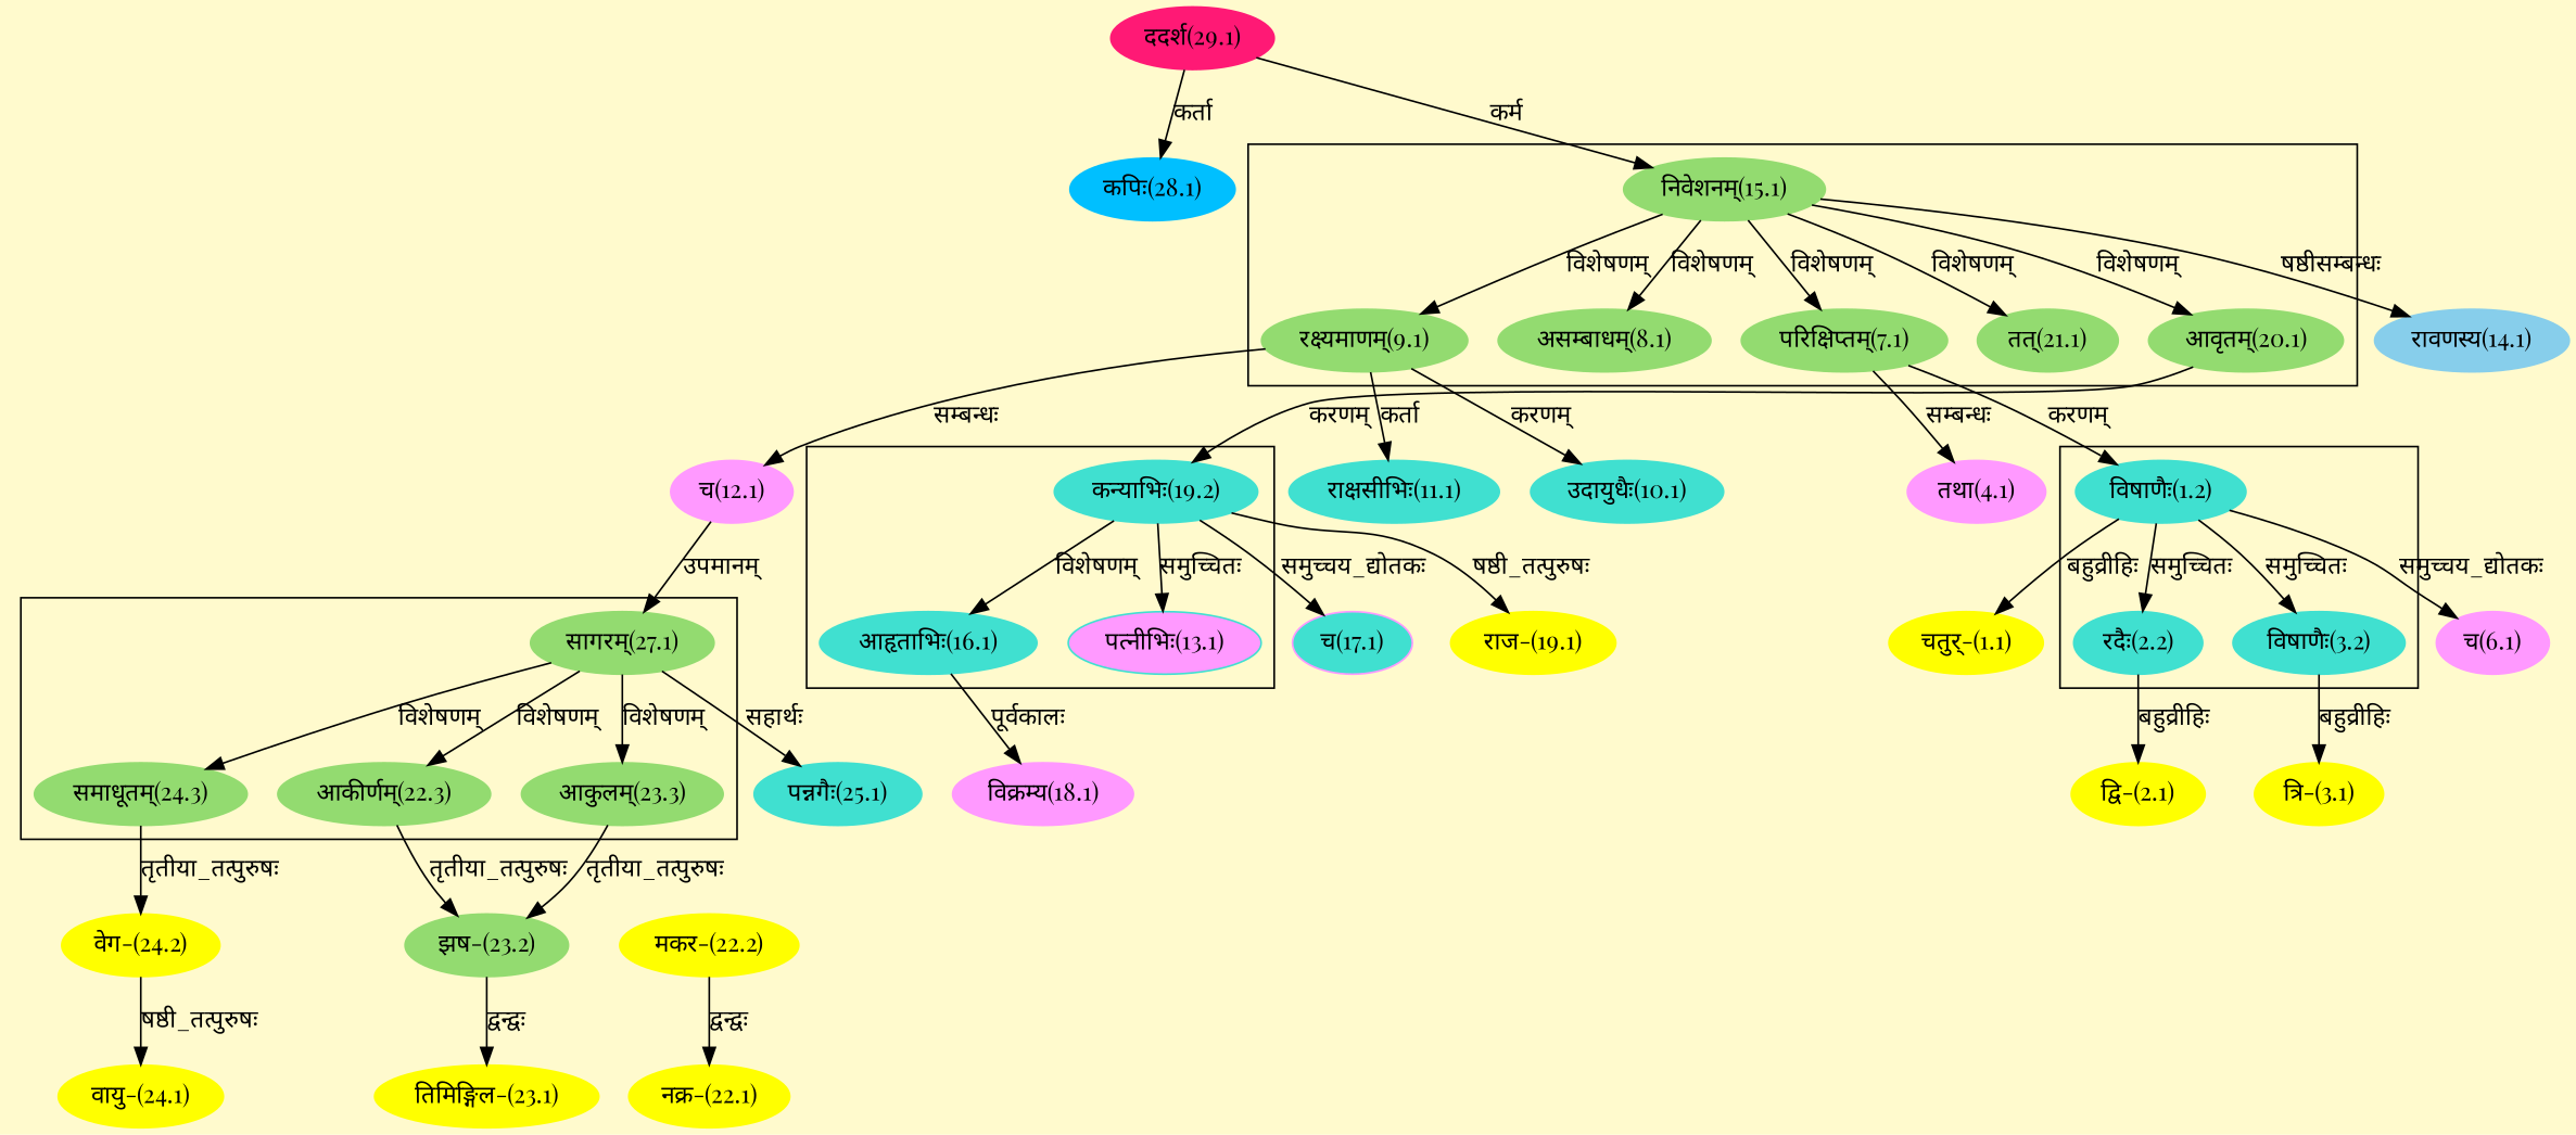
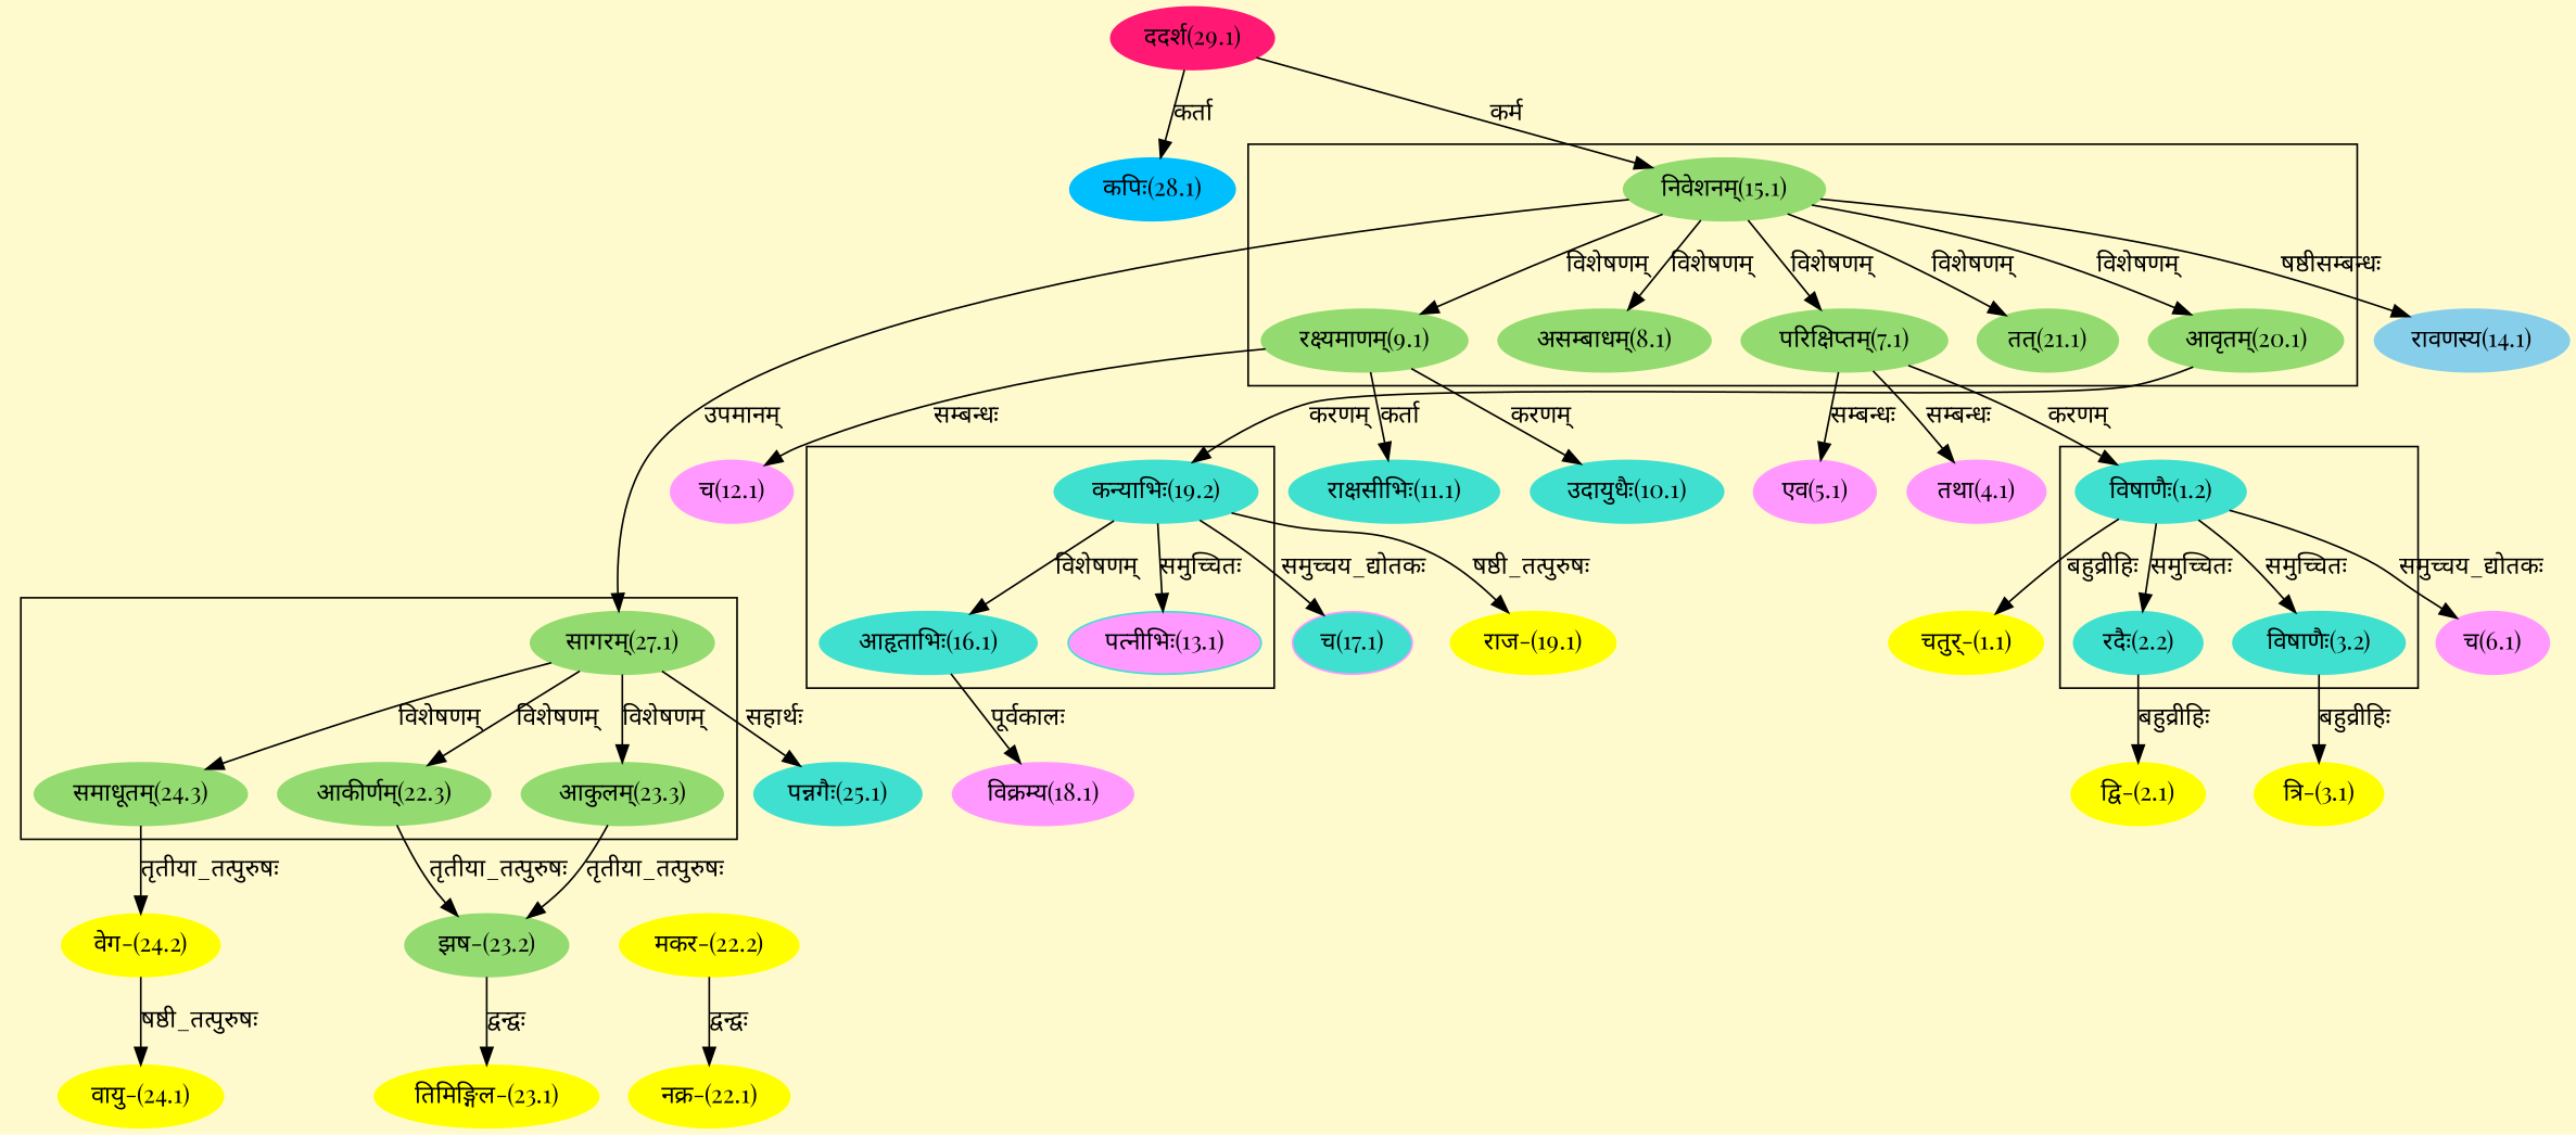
  digraph {
    bgcolor=lemonchiffon1
    compound=true
    fontname="Playfair Display"
    rankdir=BT
    node [color="#93DB70" fontname="Playfair Display" style=filled]
    edge [dir=back fontname="Playfair Display"]
    n1 [color="#40E0D0" label="रदैः(2.2)"]
    n2 [color="#40E0D0" label="विषाणैः(1.2)"]
    n3 [color="#40E0D0" label="विषाणैः(3.2)"]
    n4 [label="परिक्षिप्तम्(7.1)"]
    n5 [label="निवेशनम्(15.1)"]
    n6 [label="असम्बाधम्(8.1)"]
    n7 [label="रक्ष्यमाणम्(9.1)"]
    n8 [label="आवृतम्(20.1)"]
    n9 [label="तत्(21.1)"]
    n10 [color="#40E0D0" fillcolor="#FF99FF" label="पत्नीभिः(13.1)"]
    n11 [color="#40E0D0" label="कन्याभिः(19.2)"]
    n12 [color="#40E0D0" label="आहृताभिः(16.1)"]
    n13 [label="आकीर्णम्(22.3)"]
    n14 [label="सागरम्(27.1)"]
    n15 [label="आकुलम्(23.3)"]
    n16 [label="समाधूतम्(24.3)"]
    n17 [color="#FF1975" label="ददर्श(29.1)"]
    n18 [color="#FFFF00" label="चतुर्-(1.1)"]
    n19 [color="#FFFF00" label="द्वि-(2.1)"]
    n20 [color="#FFFF00" label="त्रि-(3.1)"]
    n21 [color="#FF99FF" label="तथा(4.1)"]
+   n22 [color="#FF99FF" label="एव(5.1)"]
    n23 [color="#FF99FF" label="च(6.1)"]
    n24 [color="#40E0D0" label="उदायुधैः(10.1)"]
    n25 [color="#40E0D0" label="राक्षसीभिः(11.1)"]
    n26 [color="#FF99FF" label="च(12.1)"]
    n27 [color="#87CEEB" label="रावणस्य(14.1)"]
    n28 [color="#FF99FF" fillcolor="#40E0D0" label="च(17.1)"]
    n29 [color="#FF99FF" label="विक्रम्य(18.1)"]
    n30 [color="#FFFF00" label="राज-(19.1)"]
    n31 [color="#FFFF00" label="नक्र-(22.1)"]
    n32 [color="#FFFF00" label="मकर-(22.2)"]
    n33 [color="#FFFF00" label="तिमिङ्गिल-(23.1)"]
    n34 [label="झष-(23.2)"]
    n35 [color="#FFFF00" label="वायु-(24.1)"]
    n36 [color="#FFFF00" label="वेग-(24.2)"]
    n37 [color="#40E0D0" label="पन्नगैः(25.1)"]
    n38 [color="#00BFFF" label="कपिः(28.1)"]
    subgraph cluster_1 {
      n1
      n2
      n3
    }
    subgraph cluster_2 {
      n4
      n5
      n6
      n7
      n8
      n9
    }
    subgraph cluster_3 {
      n10
      n11
      n12
    }
    subgraph cluster_4 {
      n13
      n14
      n15
      n16
    }
    n1 -> n2 [label="समुच्चितः"]
    n2 -> n4 [label="करणम्"]
    n3 -> n2 [label="समुच्चितः"]
    n4 -> n5 [label="विशेषणम्"]
    n5 -> n17 [label="कर्म"]
    n6 -> n5 [label="विशेषणम्"]
    n7 -> n5 [label="विशेषणम्"]
    n8 -> n5 [label="विशेषणम्"]
    n9 -> n5 [label="विशेषणम्"]
    n10 -> n11 [label="समुच्चितः"]
    n11 -> n8 [label="करणम्"]
    n12 -> n11 [label="विशेषणम्"]
    n13 -> n14 [label="विशेषणम्"]
-   n14 -> n26 [label="उपमानम्"]
+   n14 -> n5 [label="उपमानम्"]
    n15 -> n14 [label="विशेषणम्"]
    n16 -> n14 [label="विशेषणम्"]
    n18 -> n2 [label="बहुव्रीहिः"]
    n19 -> n1 [label="बहुव्रीहिः"]
    n20 -> n3 [label="बहुव्रीहिः"]
    n21 -> n4 [label="सम्बन्धः"]
+   n22 -> n4 [label="सम्बन्धः"]
    n23 -> n2 [label="समुच्चय_द्योतकः"]
    n24 -> n7 [label="करणम्"]
    n25 -> n7 [label="कर्ता"]
    n26 -> n7 [label="सम्बन्धः"]
    n27 -> n5 [label="षष्ठीसम्बन्धः"]
    n28 -> n11 [label="समुच्चय_द्योतकः"]
    n29 -> n12 [label="पूर्वकालः"]
    n30 -> n11 [label="षष्ठी_तत्पुरुषः"]
    n31 -> n32 [label="द्वन्द्वः"]
    n33 -> n34 [label="द्वन्द्वः"]
    n34 -> n13 [label="तृतीया_तत्पुरुषः"]
    n34 -> n15 [label="तृतीया_तत्पुरुषः"]
    n35 -> n36 [label="षष्ठी_तत्पुरुषः"]
    n36 -> n16 [label="तृतीया_तत्पुरुषः"]
    n37 -> n14 [label="सहार्थः"]
    n38 -> n17 [label="कर्ता"]
  }
